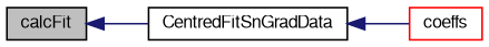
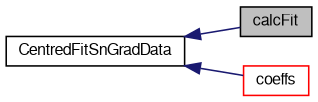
  digraph {
    rankdir=LR
    node [color=black fontname=FreeSans fontsize=10 shape=record]
    edge [color=midnightblue dir=back fontname=FreeSans fontsize=10 labelfontname=FreeSans labelfontsize=10 style=solid]
    n1 [fillcolor=grey75 fontcolor=black height=0.2 label=calcFit style=filled width=0.4]
    n2 [height=0.2 label=CentredFitSnGradData width=0.4]
    n3 [color=red height=0.2 label=coeffs width=0.4]
-   n1 -> n2
+   n2 -> n1
    n2 -> n3
  }
